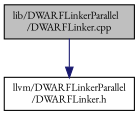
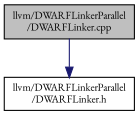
  digraph {
    fontname="EB Garamond"
    node [color=black fontname="EB Garamond" fontsize=10 shape=record]
-   n1 [fillcolor=grey75 fontcolor=black height=0.2 label="lib/DWARFLinkerParallel\l/DWARFLinker.cpp" style=filled width=0.4]
+   n1 [fillcolor=grey75 fontcolor=black height=0.2 label="llvm/DWARFLinkerParallel\l/DWARFLinker.cpp" style=filled width=0.4]
    n2 [height=0.2 label="llvm/DWARFLinkerParallel\l/DWARFLinker.h" width=0.4]
    n1 -> n2 [color=midnightblue fontname="EB Garamond" fontsize=10 labelfontname=Helvetica labelfontsize=10 style=solid]
  }
